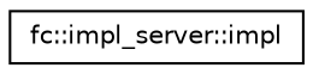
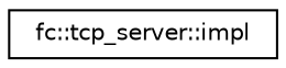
  digraph {
    rankdir=LR
-   n1 [color=black fillcolor=white fontname=Helvetica fontsize=10 height=0.2 label="fc::impl_server::impl" shape=record style=filled width=0.4]
+   n1 [color=black fillcolor=white fontname=Helvetica fontsize=10 height=0.2 label="fc::tcp_server::impl" shape=record style=filled width=0.4]
  }
